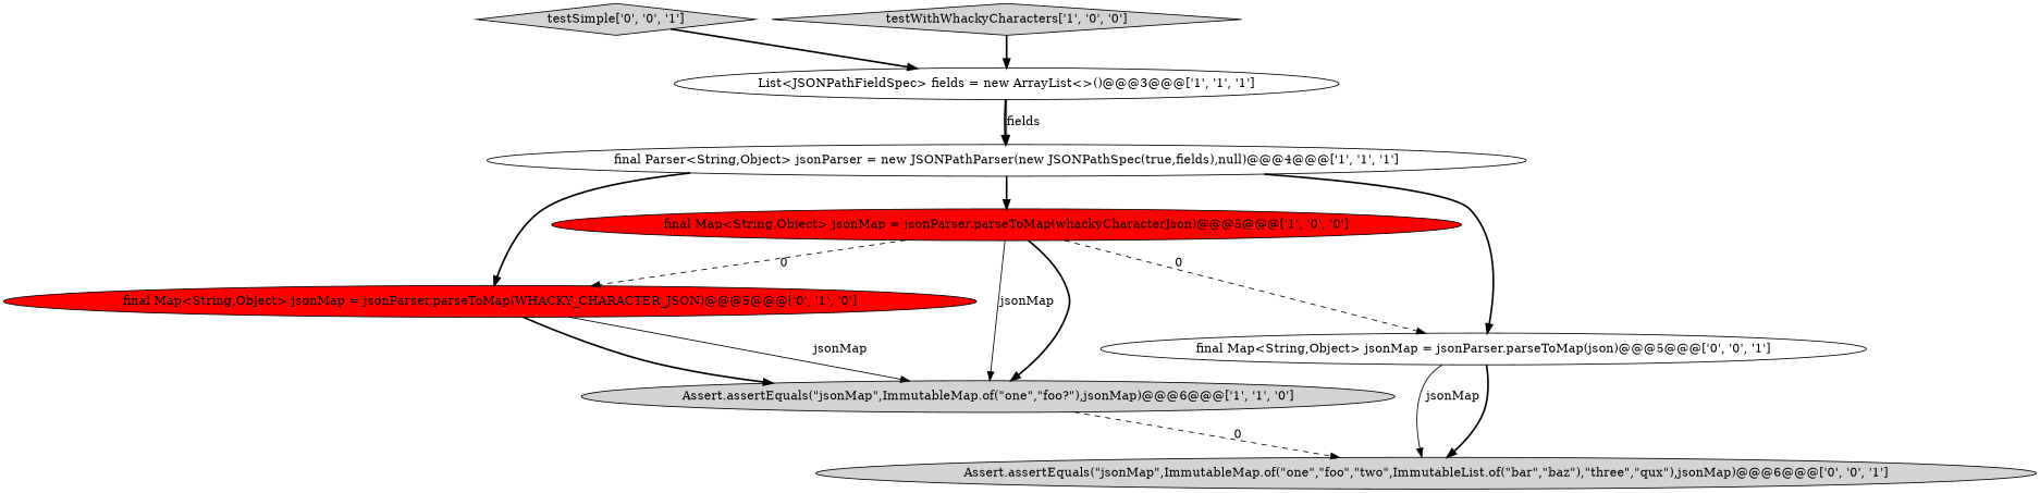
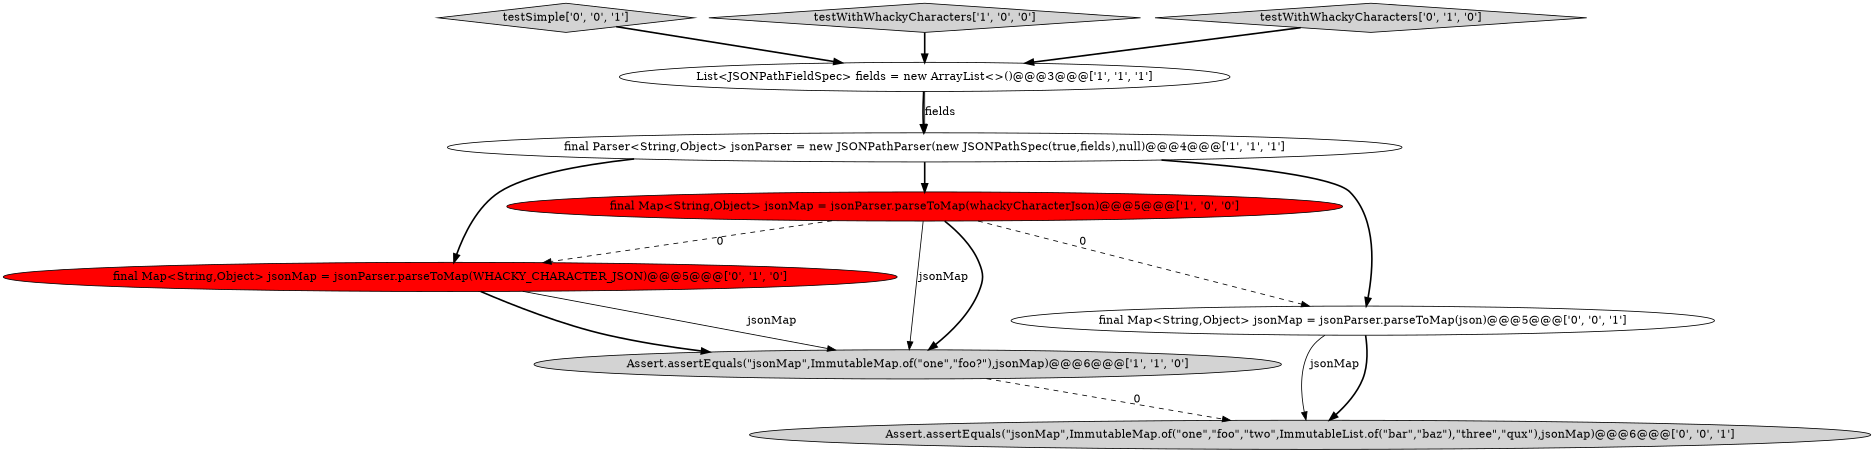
  digraph {
    node [fillcolor=lightgray shape=ellipse style=filled]
    edge [style=bold]
    n1 [fillcolor=white label="final Parser<String,Object> jsonParser = new JSONPathParser(new JSONPathSpec(true,fields),null)@@@4@@@['1', '1', '1']"]
    n2 [fillcolor=red label="final Map<String,Object> jsonMap = jsonParser.parseToMap(WHACKY_CHARACTER_JSON)@@@5@@@['0', '1', '0']"]
    n3 [fillcolor=red label="final Map<String,Object> jsonMap = jsonParser.parseToMap(whackyCharacterJson)@@@5@@@['1', '0', '0']"]
    n4 [fillcolor=white label="final Map<String,Object> jsonMap = jsonParser.parseToMap(json)@@@5@@@['0', '0', '1']"]
    n5 [label="testSimple['0', '0', '1']" shape=diamond]
    n6 [fillcolor=white label="List<JSONPathFieldSpec> fields = new ArrayList<>()@@@3@@@['1', '1', '1']"]
    n7 [label="Assert.assertEquals(\"jsonMap\",ImmutableMap.of(\"one\",\"foo?\"),jsonMap)@@@6@@@['1', '1', '0']"]
    n8 [label="Assert.assertEquals(\"jsonMap\",ImmutableMap.of(\"one\",\"foo\",\"two\",ImmutableList.of(\"bar\",\"baz\"),\"three\",\"qux\"),jsonMap)@@@6@@@['0', '0', '1']"]
    n9 [label="testWithWhackyCharacters['1', '0', '0']" shape=diamond]
+   n10 [label="testWithWhackyCharacters['0', '1', '0']" shape=diamond]
    n1 -> n2
    n1 -> n3
    n1 -> n4
    n2 -> n7 [label=jsonMap style=solid]
    n2 -> n7
    n3 -> n2 [label=0 style=dashed]
    n3 -> n4 [label=0 style=dashed]
    n3 -> n7
    n3 -> n7 [label=jsonMap style=solid]
    n4 -> n8
    n4 -> n8 [label=jsonMap style=solid]
    n5 -> n6
    n6 -> n1
    n6 -> n1 [label=fields style=solid]
    n7 -> n8 [label=0 style=dashed]
    n9 -> n6
+   n10 -> n6
  }
